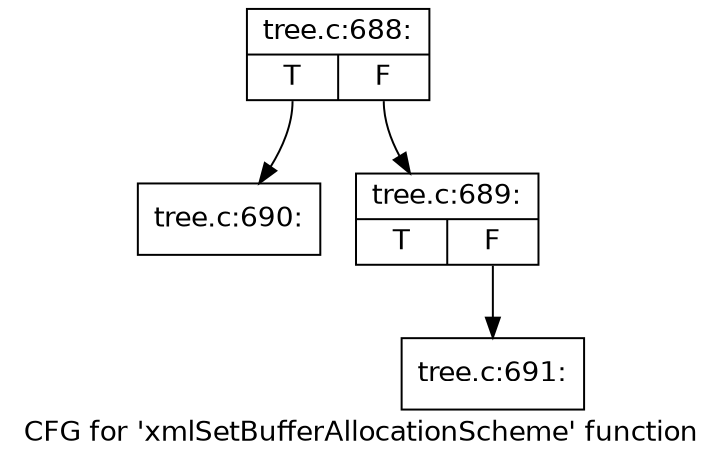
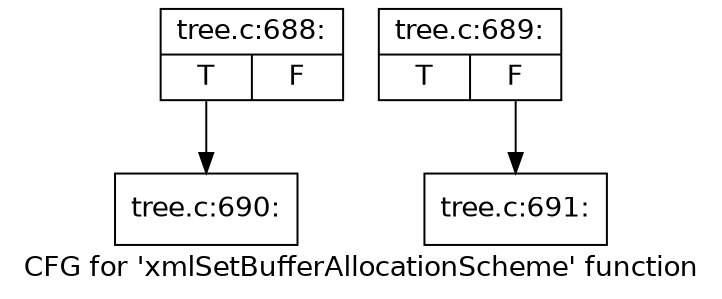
  digraph {
    fontname="DejaVu Sans"
    label="CFG for 'xmlSetBufferAllocationScheme' function"
    node [fontname="DejaVu Sans" shape=record]
    edge [fontname="DejaVu Sans" tailport=s1]
    n1 [label="{tree.c:690:}"]
    n2 [label="{tree.c:688:|{<s0>T|<s1>F}}"]
    n3 [label="{tree.c:689:|{<s0>T|<s1>F}}"]
    n4 [label="{tree.c:691:}"]
    n2 -> n1 [tailport=s0]
-   n2 -> n3
    n3 -> n4
  }
